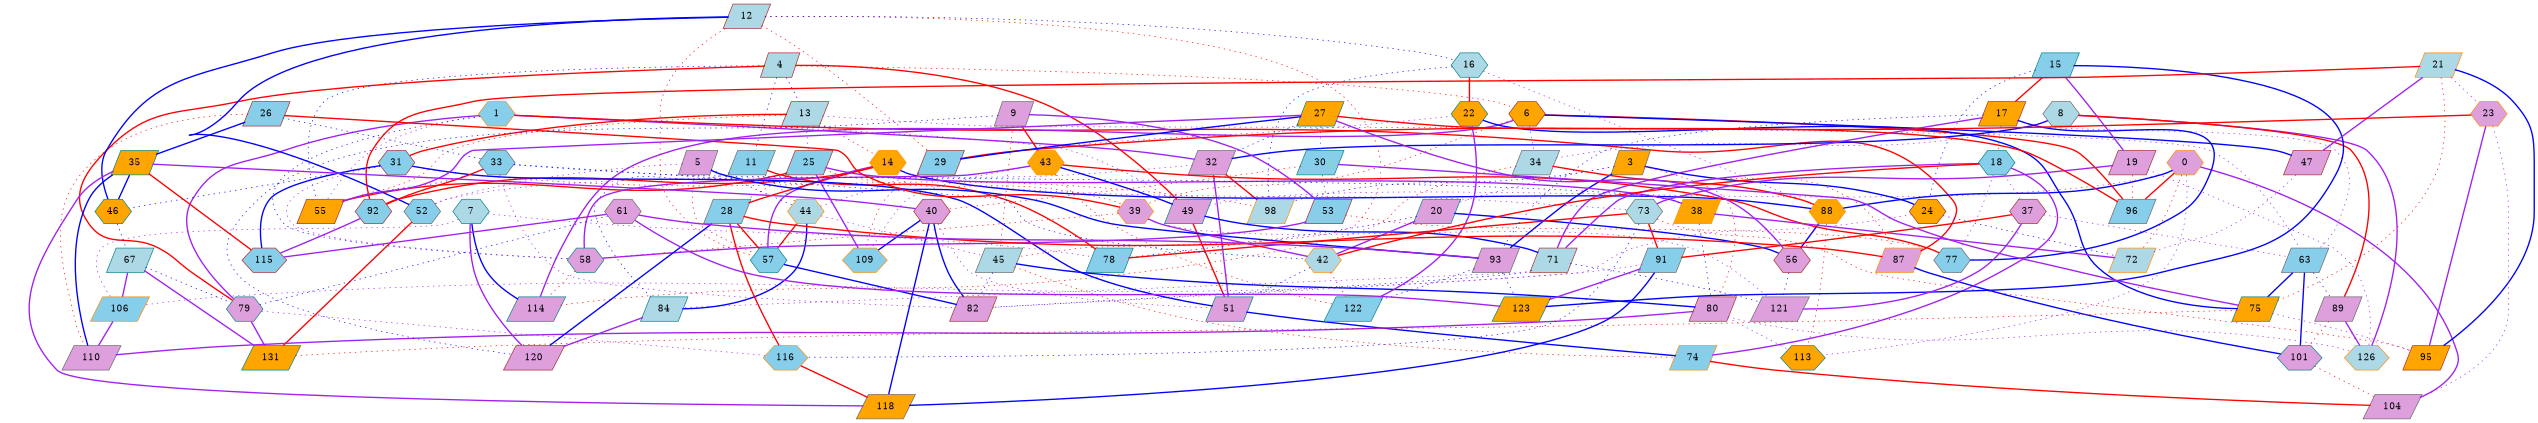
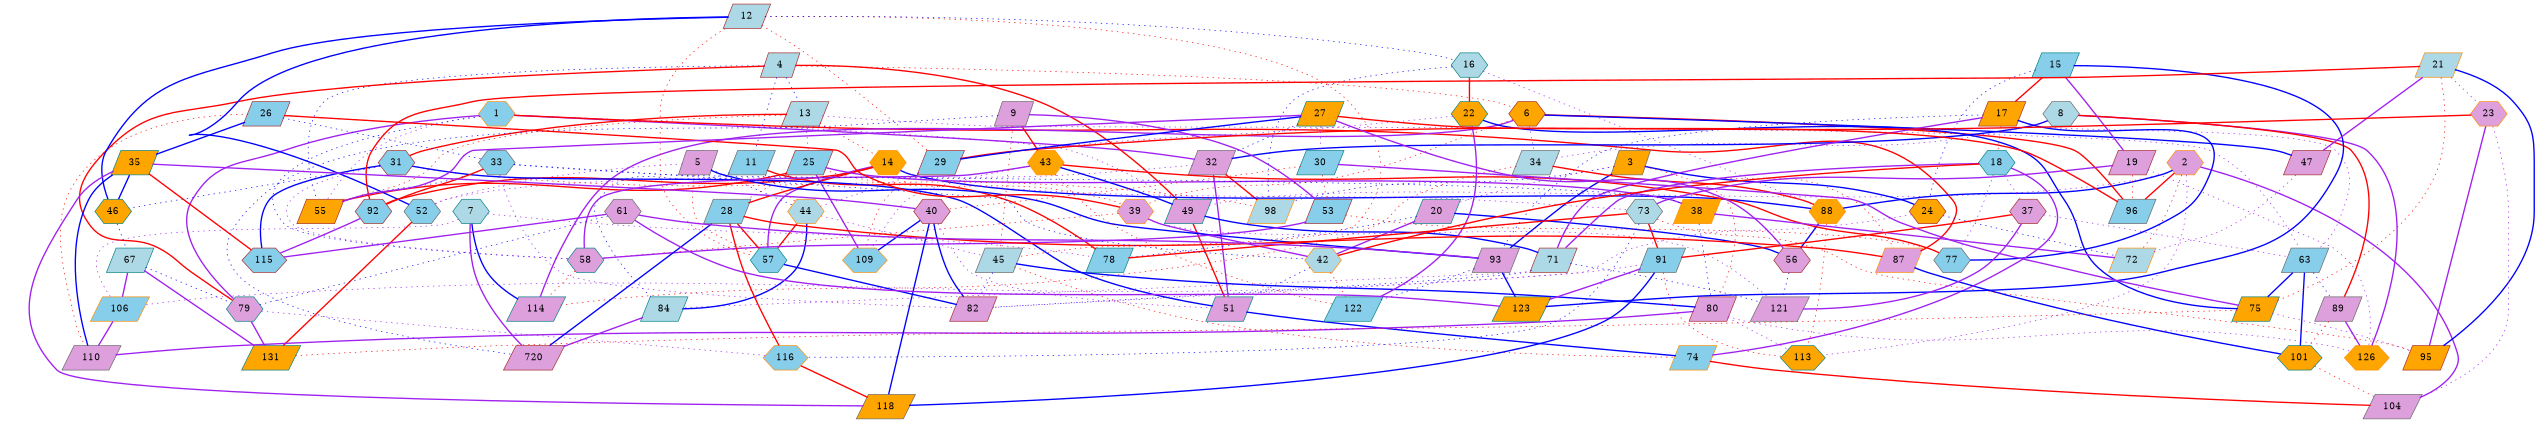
  graph {
    node [color=teal fillcolor=plum shape=parallelogram style=filled]
    edge [color=purple style=bold]
    1 [color=darkorange fillcolor=skyblue shape=hexagon super="+129"]
    32 [color=gray40 super="+97"]
    49 [super="+62"]
    55 [color=brown fillcolor=orange super="+83"]
    58 [shape=hexagon super="+65"]
    79 [shape=hexagon super="+105"]
    87 [color=darkorange]
    98 [color=darkorange fillcolor=lightblue]
    52 [color=gray40 fillcolor=skyblue shape=hexagon]
    51 [super="+124"]
    71 [color=brown fillcolor=lightblue super="+127"]
    114
    116 [color=darkorange fillcolor=skyblue shape=hexagon]
    131 [fillcolor=orange]
-   101 [shape=hexagon]
-   2 [color=darkorange shape=hexagon super="+10" label=0]
+   101 [fillcolor=orange shape=hexagon]
+   2 [color=darkorange shape=hexagon super="+10"]
    n17 [color=darkorange fillcolor=orange label=88 shape=hexagon super="+108"]
    72 [color=darkorange fillcolor=lightblue]
    96 [color=gray40 fillcolor=skyblue]
    104 [color=gray40]
    113 [fillcolor=orange shape=hexagon]
    56 [color=brown shape=hexagon]
    3 [color=gray40 fillcolor=orange super="+50"]
    20
    24 [color=brown fillcolor=orange shape=hexagon]
    80 [color=brown super="+81"]
    93 [color=gray40 super="+99"]
    78 [fillcolor=skyblue]
    42 [color=darkorange fillcolor=lightblue shape=hexagon super="+103"]
    82 [color=brown super="+86"]
-   126 [color=darkorange fillcolor=lightblue shape=hexagon]
+   126 [color=darkorange fillcolor=orange shape=hexagon]
    110 [color=gray40]
    123 [fillcolor=orange]
    122 [fillcolor=skyblue]
    4 [color=brown fillcolor=lightblue super="+36"]
    6 [color=brown fillcolor=orange shape=hexagon super="+60"]
    11 [color=gray40 fillcolor=skyblue]
    13 [color=brown fillcolor=lightblue super="+59"]
    34 [color=gray40 fillcolor=lightblue]
    39 [color=darkorange shape=hexagon super="+64"]
    47 [color=brown]
    44 [color=darkorange fillcolor=lightblue shape=hexagon super="+68"]
    84 [fillcolor=lightblue]
    14 [color=darkorange fillcolor=orange shape=hexagon super="+90"]
    25 [color=brown fillcolor=skyblue super="+54"]
    31 [color=brown fillcolor=skyblue shape=hexagon super="+100"]
    63 [color=gray40 fillcolor=skyblue super="+130"]
    57 [fillcolor=skyblue shape=hexagon super="+88"]
    45 [color=gray40 fillcolor=lightblue super="+119"]
    5 [color=gray40]
    121 [color=gray40]
    7 [fillcolor=lightblue shape=hexagon]
    106 [color=darkorange fillcolor=skyblue]
-   120 [color=brown]
+   120 [color=brown label=720]
    8 [color=gray40 fillcolor=lightblue shape=hexagon]
    89 [color=gray40]
    43 [color=darkorange fillcolor=orange shape=hexagon super="+107"]
    77 [color=gray40 fillcolor=skyblue shape=hexagon]
    109 [color=darkorange fillcolor=skyblue shape=hexagon]
    9 [color=gray40]
    53 [color=brown fillcolor=skyblue]
    74 [color=darkorange fillcolor=skyblue]
    12 [color=brown fillcolor=lightblue super="+112"]
    16 [fillcolor=lightblue shape=hexagon]
    29 [color=brown fillcolor=skyblue super="+102"]
    46 [fillcolor=orange shape=hexagon]
    22 [fillcolor=orange shape=hexagon]
    67 [fillcolor=lightblue]
    28 [color=gray40 fillcolor=skyblue super="+70"]
    73 [color=gray40 fillcolor=lightblue shape=hexagon super="+125"]
    92 [color=brown fillcolor=skyblue shape=hexagon]
    38 [color=darkorange fillcolor=orange]
    115 [color=brown fillcolor=skyblue shape=hexagon]
    75 [fillcolor=orange super="+76"]
    95 [color=brown fillcolor=orange]
    91 [color=gray40 fillcolor=skyblue super="+94"]
    17 [color=brown fillcolor=orange super="+69"]
    18 [fillcolor=skyblue shape=hexagon super="+117"]
    15 [fillcolor=skyblue]
    19 [color=brown]
    37 [color=brown shape=hexagon]
    21 [color=darkorange fillcolor=lightblue super="+66"]
    23 [color=darkorange shape=hexagon]
    33 [color=gray40 fillcolor=skyblue shape=hexagon super="+41"]
    26 [color=brown fillcolor=skyblue]
    35 [fillcolor=orange super="+111"]
    40 [color=brown shape=hexagon super="+85"]
    118 [color=gray40 fillcolor=orange]
    27 [fillcolor=orange super="+128"]
    30 [fillcolor=skyblue]
    61 [color=gray40 shape=hexagon]
    1 -- 32
    1 -- 49 [style=dotted]
    1 -- 55 [style=dotted]
    1 -- 58 [color=blue style=dotted]
    1 -- 79
    1 -- 87 [color=red]
    32 -- 98 [color=red]
    32 -- 52 [style=dotted]
    32 -- 51
    49 -- 51 [color=red]
    49 -- 71 [color=blue]
    58 -- 114 [color=red style=dotted]
    79 -- 116 [style=dotted]
    79 -- 131
    87 -- 101 [color=blue]
    52 -- 131 [color=red]
    51 -- 74 [color=blue]
    71 -- 82 [color=blue style=dotted]
    71 -- 84 [style=dotted]
    71 -- 121 [color=blue style=dotted]
    116 -- 118 [color=red]
    101 -- 104 [color=red style=dotted]
    2 -- 49 [style=dotted]
    2 -- n17 [color=blue]
    2 -- 72 [color=red style=dotted]
    2 -- 96 [color=red]
    2 -- 104
    2 -- 113 [style=dotted]
    n17 -- 113 [color=red style=dotted]
    n17 -- 56 [color=blue]
    56 -- 121 [color=blue style=dotted]
    3 -- 87 [color=red style=dotted]
    3 -- 98 [color=blue style=dotted]
    3 -- 20 [style=dotted]
    3 -- 24 [color=blue]
    3 -- 80 [color=red style=dotted]
    3 -- 93 [color=blue]
    20 -- 56 [color=blue]
    20 -- 78 [color=blue style=dotted]
    20 -- 42
    24 -- 72 [color=blue style=dotted]
    24 -- 82 [style=dotted]
    80 -- 113 [style=dotted]
    80 -- 126 [style=dotted]
    80 -- 110
-   93 -- 123 [color=blue style=dotted]
+   93 -- 123 [color=blue]
    93 -- 122 [color=blue style=dotted]
    42 -- 51 [color=blue style=dotted]
    42 -- 122 [color=red style=dotted]
    4 -- 49 [color=red]
    4 -- 55 [color=blue style=dotted]
    4 -- 79 [color=red]
    4 -- 6 [color=red style=dotted]
    4 -- 11 [color=blue style=dotted]
    4 -- 13 [color=blue style=dotted]
    6 -- 114
    6 -- 96 [color=red]
    6 -- 34 [style=dotted]
    6 -- 39 [color=red style=dotted]
    6 -- 47 [color=blue]
    11 -- 78 [color=red]
    11 -- 44 [color=red style=dotted]
    11 -- 84 [color=blue style=dotted]
    13 -- 55 [color=red style=dotted]
    13 -- 14 [color=red style=dotted]
    13 -- 25 [style=dotted]
    13 -- 31 [color=red]
    13 -- 63 [style=dotted]
    34 -- 114 [color=red style=dotted]
    34 -- n17 [color=red]
    39 -- 58 [color=red style=dotted]
    39 -- 42
    39 -- 121 [style=dotted]
    47 -- 72 [style=dotted]
    44 -- 84 [color=blue]
    44 -- 57 [color=red]
    44 -- 45 [style=dotted]
    84 -- 120
    14 -- n17 [color=blue]
    14 -- 57
    14 -- 28 [color=red]
    14 -- 73 [style=dotted]
    14 -- 92 [color=red]
    25 -- 55 [color=red]
    25 -- 39 [color=red style=dotted]
    25 -- 109
    25 -- 28 [color=red style=dotted]
    25 -- 38
    31 -- 58 [style=dotted]
    31 -- 98 [color=red style=dotted]
    31 -- 51 [color=blue]
    31 -- 46 [color=blue style=dotted]
    31 -- 115 [color=blue]
    63 -- 101 [color=blue]
    63 -- 89 [color=blue style=dotted]
    63 -- 75 [color=blue]
    57 -- 82 [color=blue]
    45 -- 80 [color=blue]
    45 -- 82 [color=blue style=dotted]
    45 -- 74 [color=red style=dotted]
    5 -- 52 [style=dotted]
    5 -- 93 [color=blue]
    5 -- 44 [color=blue style=dotted]
    5 -- 57 [color=red style=dotted]
    7 -- 114 [color=blue]
    7 -- 78 [style=dotted]
    7 -- 106 [style=dotted]
    7 -- 120
    106 -- 110
    8 -- 32 [color=blue]
    8 -- 126
    8 -- 34 [style=dotted]
    8 -- 89 [color=red]
    89 -- 101 [color=red style=dotted]
    89 -- 126
    43 -- 49 [color=blue]
    43 -- 58
    43 -- 122 [color=red style=dotted]
    43 -- 77 [color=red]
    43 -- 109 [style=dotted]
    9 -- 45 [color=red style=dotted]
    9 -- 120 [color=blue style=dotted]
    9 -- 43 [color=red]
    9 -- 53
    53 -- 58
    53 -- 77 [color=red style=dotted]
    74 -- 104 [color=red]
    12 -- 52 [color=blue]
    12 -- 57 [color=red style=dotted]
    12 -- 45 [color=red style=dotted]
    12 -- 16 [color=blue style=dotted]
    12 -- 29 [color=red style=dotted]
    12 -- 46 [color=blue]
    16 -- 98 [color=blue style=dotted]
    16 -- n17 [style=dotted]
    16 -- 22 [color=red]
    29 -- 44 [style=dotted]
    29 -- 109 [color=red style=dotted]
    46 -- 67 [color=blue style=dotted]
    22 -- 122
    22 -- 29 [style=dotted]
    22 -- 75 [color=blue]
    67 -- 79 [color=blue style=dotted]
    67 -- 131
    67 -- 106
    28 -- 87 [color=red]
    28 -- 116 [color=red]
    28 -- 57 [color=red]
    28 -- 120 [color=blue]
    73 -- 116 [color=blue style=dotted]
    73 -- 78 [color=red]
    73 -- 95 [color=red style=dotted]
    73 -- 91 [color=red]
    92 -- 115
    38 -- 72
    38 -- 80 [color=blue style=dotted]
    75 -- 131 [color=red style=dotted]
    75 -- 95 [style=dotted]
+   91 -- 113 [color=red style=dotted]
    91 -- 123
    91 -- 106 [style=dotted]
    91 -- 118 [color=blue]
    17 -- 71
    17 -- 93 [color=blue style=dotted]
    17 -- 63 [style=dotted]
    17 -- 77 [color=blue]
    17 -- 18 [color=red style=dotted]
    18 -- 71
    18 -- 42 [color=red]
    18 -- 77 [style=dotted]
    18 -- 74
    18 -- 37 [style=dotted]
    15 -- 24 [color=blue style=dotted]
    15 -- 123 [color=blue]
    15 -- 17 [color=red]
    15 -- 19
    19 -- 96 [color=red style=dotted]
    19 -- 126 [style=dotted]
    19 -- 73
    37 -- 63 [style=dotted]
    37 -- 121
    37 -- 91 [color=red]
    21 -- 47 [weight=2]
    21 -- 92 [color=red]
    21 -- 75 [color=red style=dotted]
    21 -- 95 [color=blue]
    21 -- 23 [style=dotted]
    23 -- 104 [style=dotted]
    23 -- 29 [color=red]
    23 -- 95
    33 -- 55 [color=blue style=dotted]
    33 -- 42 [color=blue style=dotted]
    33 -- 82 [style=dotted]
    33 -- 92 [color=red]
    33 -- 38 [color=blue style=dotted]
    26 -- 110 [color=red style=dotted]
    26 -- 39 [color=red]
    26 -- 33 [color=blue style=dotted]
    26 -- 35 [color=blue]
    35 -- 110 [color=blue]
    35 -- 46 [color=blue]
    35 -- 115 [color=red]
    35 -- 40
    35 -- 118
    40 -- 51 [style=dotted]
    40 -- 82 [color=blue]
    40 -- 109 [color=blue]
    40 -- 118 [color=blue]
    27 -- 32 [color=blue style=dotted]
    27 -- 55
    27 -- 96 [color=red]
    27 -- 56
    27 -- 29 [color=blue]
    27 -- 30 [style=dotted]
    30 -- 53 [color=red style=dotted]
    30 -- 75
    30 -- 40 [color=red style=dotted]
    61 -- 79 [color=blue style=dotted]
    61 -- 93
    61 -- 123
    61 -- 115
  }
